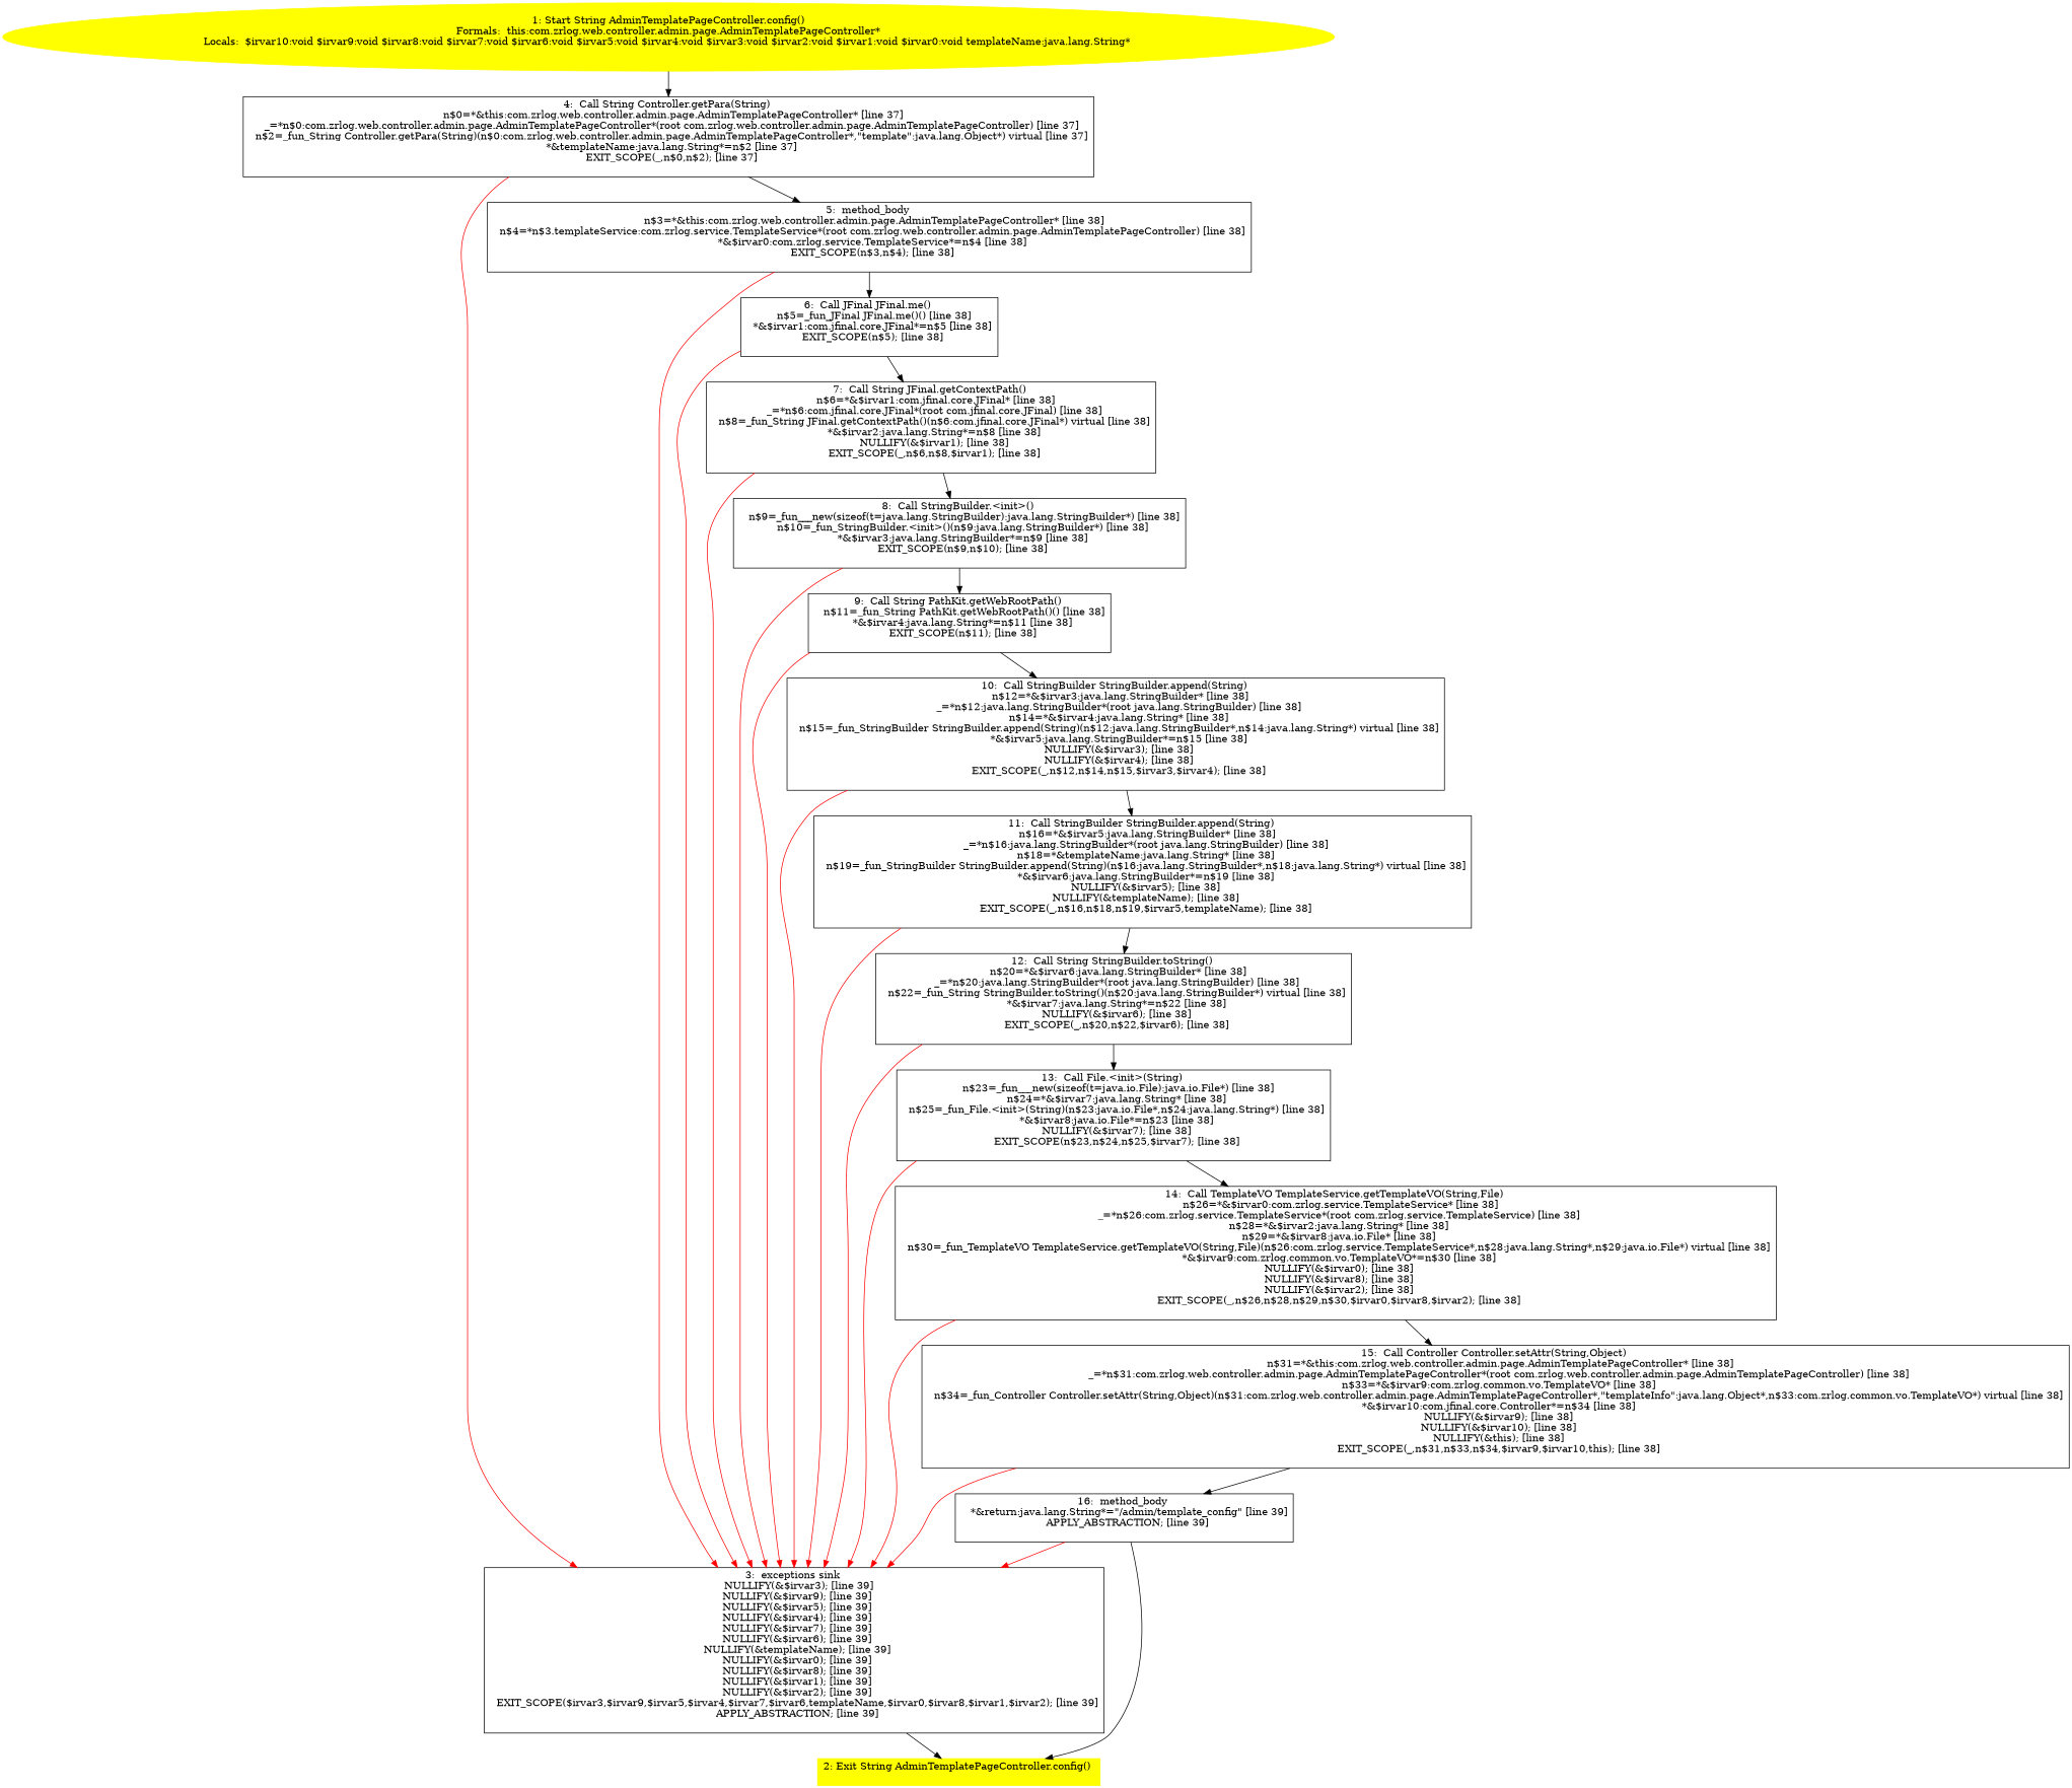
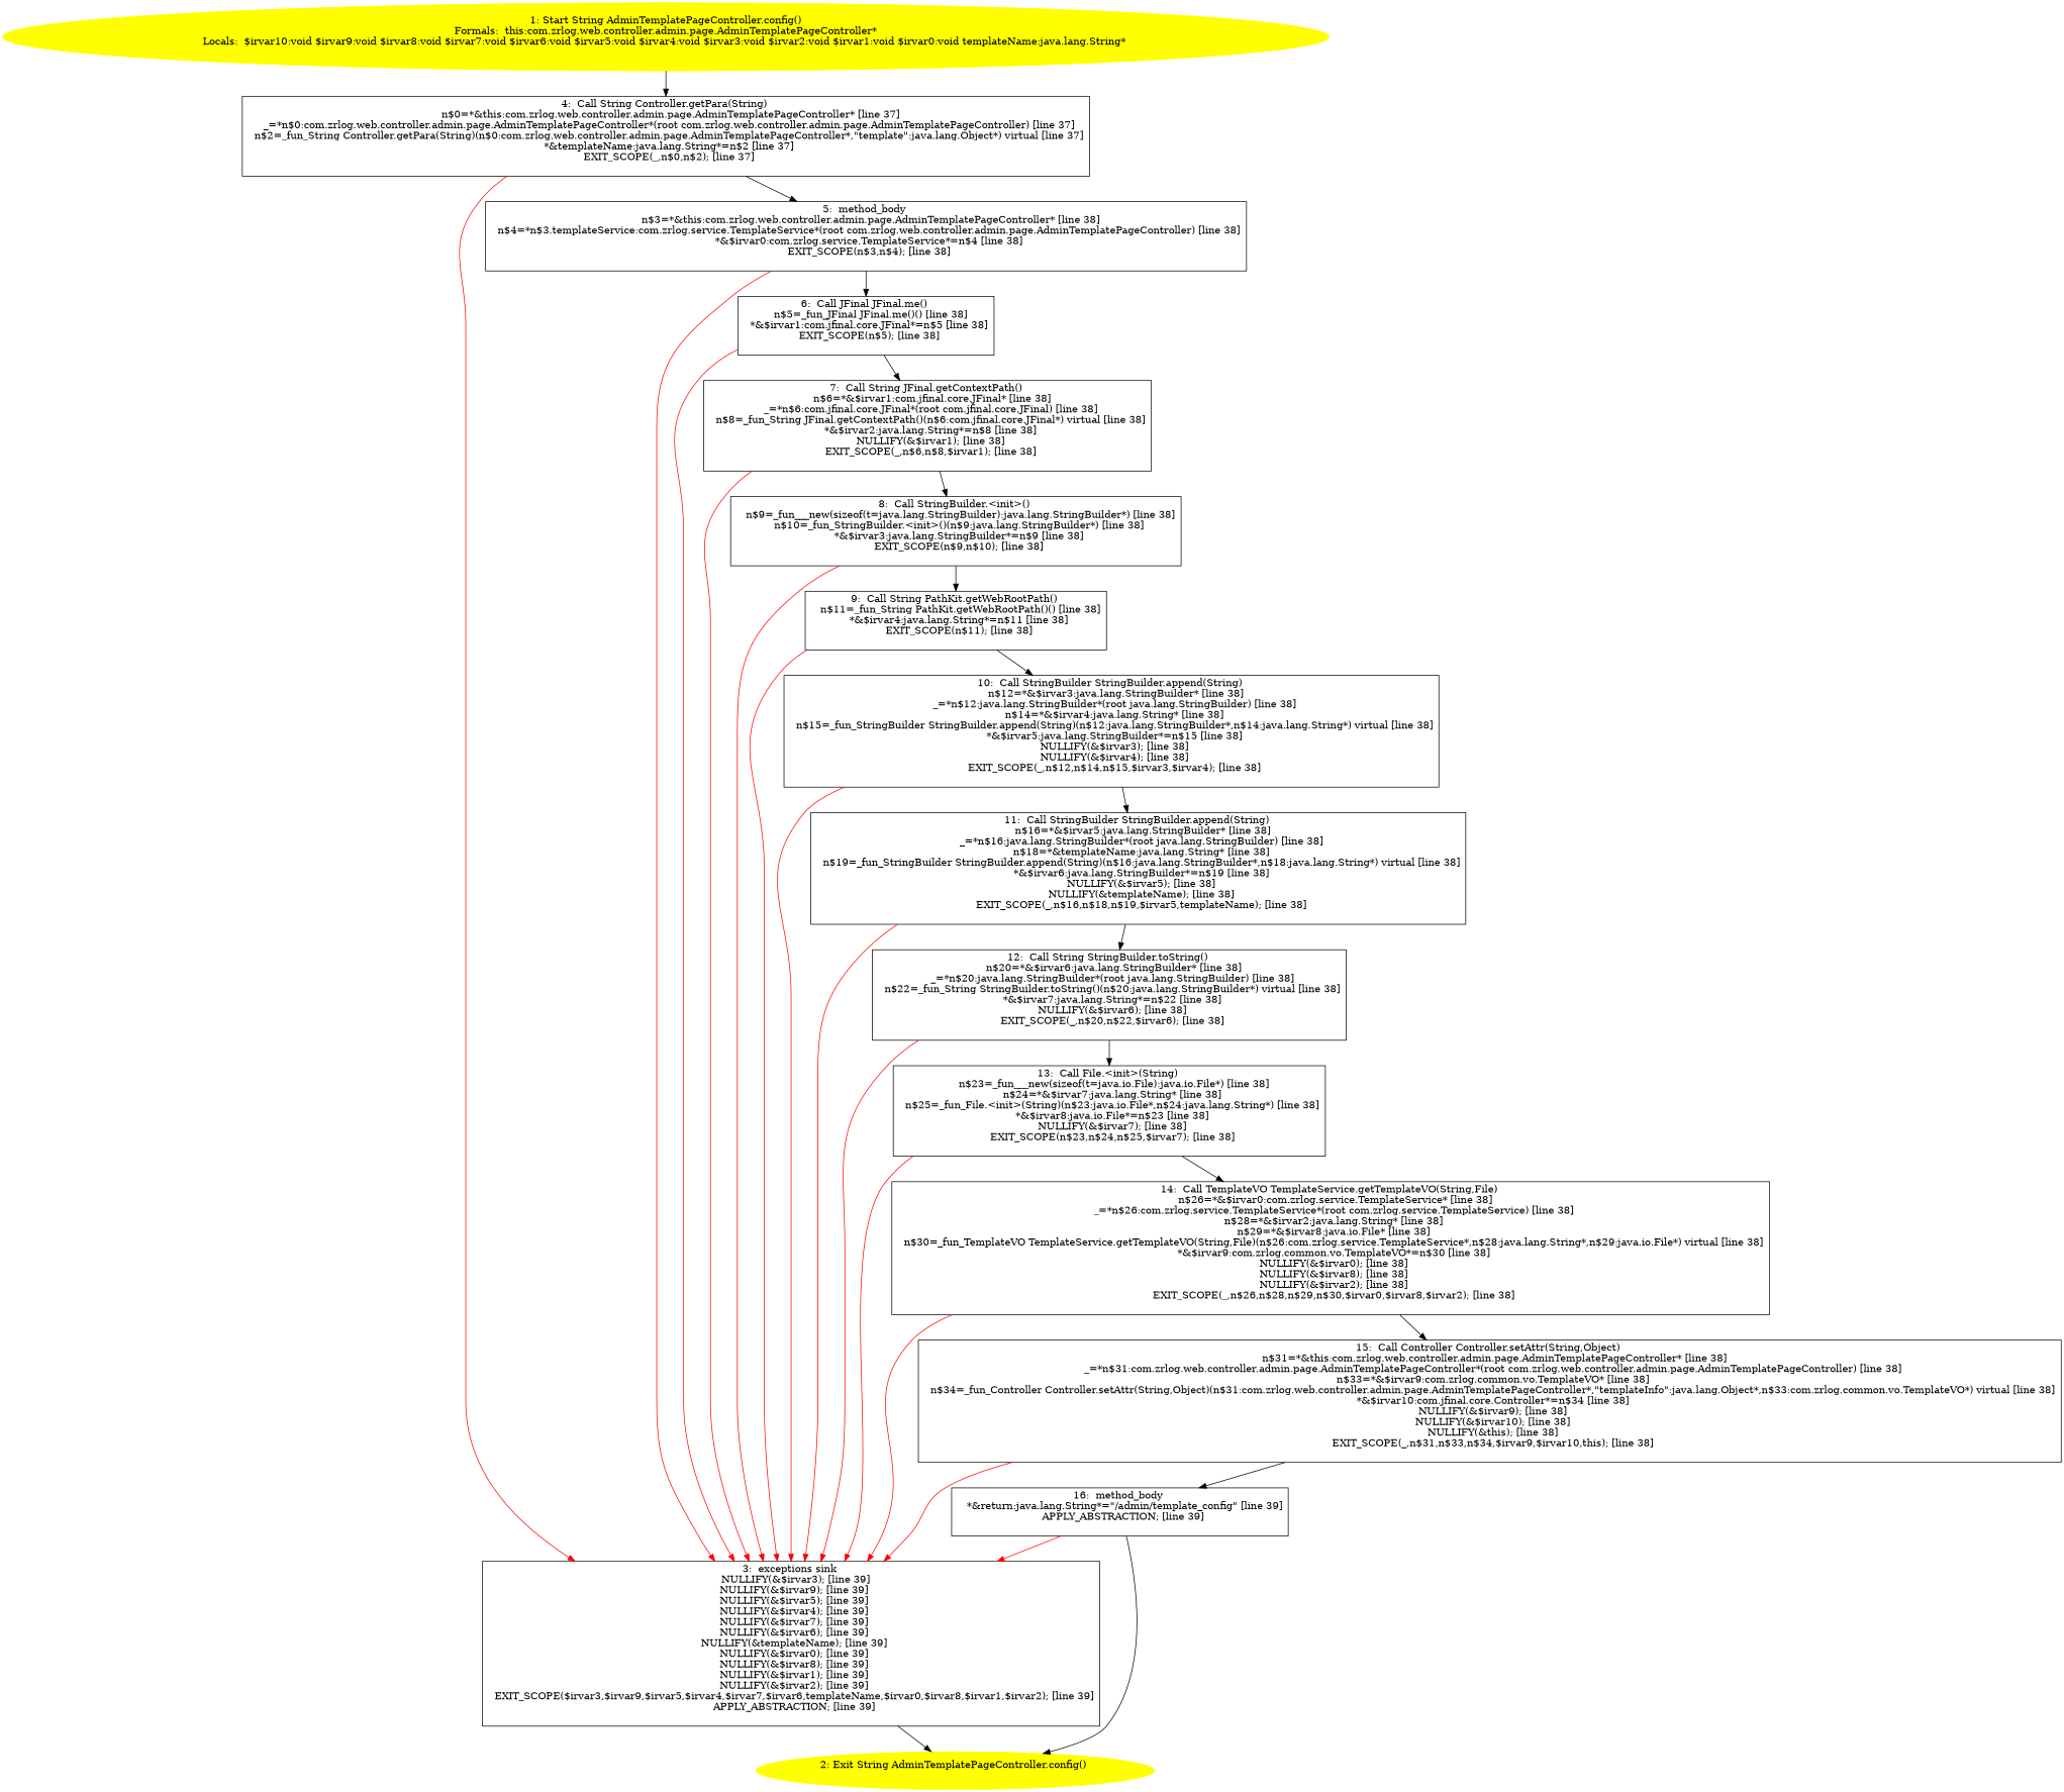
  digraph {
    node [shape=box]
    n1 [color=yellow label="1: Start String AdminTemplatePageController.config()\nFormals:  this:com.zrlog.web.controller.admin.page.AdminTemplatePageController*\nLocals:  $irvar10:void $irvar9:void $irvar8:void $irvar7:void $irvar6:void $irvar5:void $irvar4:void $irvar3:void $irvar2:void $irvar1:void $irvar0:void templateName:java.lang.String* \n  " style=filled shape=""]
    n2 [label="4:  Call String Controller.getPara(String) \n   n$0=*&this:com.zrlog.web.controller.admin.page.AdminTemplatePageController* [line 37]\n  _=*n$0:com.zrlog.web.controller.admin.page.AdminTemplatePageController*(root com.zrlog.web.controller.admin.page.AdminTemplatePageController) [line 37]\n  n$2=_fun_String Controller.getPara(String)(n$0:com.zrlog.web.controller.admin.page.AdminTemplatePageController*,\"template\":java.lang.Object*) virtual [line 37]\n  *&templateName:java.lang.String*=n$2 [line 37]\n  EXIT_SCOPE(_,n$0,n$2); [line 37]\n "]
    n3 [label="3:  exceptions sink \n   NULLIFY(&$irvar3); [line 39]\n  NULLIFY(&$irvar9); [line 39]\n  NULLIFY(&$irvar5); [line 39]\n  NULLIFY(&$irvar4); [line 39]\n  NULLIFY(&$irvar7); [line 39]\n  NULLIFY(&$irvar6); [line 39]\n  NULLIFY(&templateName); [line 39]\n  NULLIFY(&$irvar0); [line 39]\n  NULLIFY(&$irvar8); [line 39]\n  NULLIFY(&$irvar1); [line 39]\n  NULLIFY(&$irvar2); [line 39]\n  EXIT_SCOPE($irvar3,$irvar9,$irvar5,$irvar4,$irvar7,$irvar6,templateName,$irvar0,$irvar8,$irvar1,$irvar2); [line 39]\n  APPLY_ABSTRACTION; [line 39]\n "]
    n4 [label="5:  method_body \n   n$3=*&this:com.zrlog.web.controller.admin.page.AdminTemplatePageController* [line 38]\n  n$4=*n$3.templateService:com.zrlog.service.TemplateService*(root com.zrlog.web.controller.admin.page.AdminTemplatePageController) [line 38]\n  *&$irvar0:com.zrlog.service.TemplateService*=n$4 [line 38]\n  EXIT_SCOPE(n$3,n$4); [line 38]\n "]
-   n5 [color=yellow label="2: Exit String AdminTemplatePageController.config() \n  " style=filled]
+   n5 [color=yellow label="2: Exit String AdminTemplatePageController.config() \n  " style=filled shape=""]
    n6 [label="6:  Call JFinal JFinal.me() \n   n$5=_fun_JFinal JFinal.me()() [line 38]\n  *&$irvar1:com.jfinal.core.JFinal*=n$5 [line 38]\n  EXIT_SCOPE(n$5); [line 38]\n "]
    n7 [label="7:  Call String JFinal.getContextPath() \n   n$6=*&$irvar1:com.jfinal.core.JFinal* [line 38]\n  _=*n$6:com.jfinal.core.JFinal*(root com.jfinal.core.JFinal) [line 38]\n  n$8=_fun_String JFinal.getContextPath()(n$6:com.jfinal.core.JFinal*) virtual [line 38]\n  *&$irvar2:java.lang.String*=n$8 [line 38]\n  NULLIFY(&$irvar1); [line 38]\n  EXIT_SCOPE(_,n$6,n$8,$irvar1); [line 38]\n "]
    n8 [label="8:  Call StringBuilder.<init>() \n   n$9=_fun___new(sizeof(t=java.lang.StringBuilder):java.lang.StringBuilder*) [line 38]\n  n$10=_fun_StringBuilder.<init>()(n$9:java.lang.StringBuilder*) [line 38]\n  *&$irvar3:java.lang.StringBuilder*=n$9 [line 38]\n  EXIT_SCOPE(n$9,n$10); [line 38]\n "]
    n9 [label="9:  Call String PathKit.getWebRootPath() \n   n$11=_fun_String PathKit.getWebRootPath()() [line 38]\n  *&$irvar4:java.lang.String*=n$11 [line 38]\n  EXIT_SCOPE(n$11); [line 38]\n "]
    n10 [label="10:  Call StringBuilder StringBuilder.append(String) \n   n$12=*&$irvar3:java.lang.StringBuilder* [line 38]\n  _=*n$12:java.lang.StringBuilder*(root java.lang.StringBuilder) [line 38]\n  n$14=*&$irvar4:java.lang.String* [line 38]\n  n$15=_fun_StringBuilder StringBuilder.append(String)(n$12:java.lang.StringBuilder*,n$14:java.lang.String*) virtual [line 38]\n  *&$irvar5:java.lang.StringBuilder*=n$15 [line 38]\n  NULLIFY(&$irvar3); [line 38]\n  NULLIFY(&$irvar4); [line 38]\n  EXIT_SCOPE(_,n$12,n$14,n$15,$irvar3,$irvar4); [line 38]\n "]
    n11 [label="11:  Call StringBuilder StringBuilder.append(String) \n   n$16=*&$irvar5:java.lang.StringBuilder* [line 38]\n  _=*n$16:java.lang.StringBuilder*(root java.lang.StringBuilder) [line 38]\n  n$18=*&templateName:java.lang.String* [line 38]\n  n$19=_fun_StringBuilder StringBuilder.append(String)(n$16:java.lang.StringBuilder*,n$18:java.lang.String*) virtual [line 38]\n  *&$irvar6:java.lang.StringBuilder*=n$19 [line 38]\n  NULLIFY(&$irvar5); [line 38]\n  NULLIFY(&templateName); [line 38]\n  EXIT_SCOPE(_,n$16,n$18,n$19,$irvar5,templateName); [line 38]\n "]
    n12 [label="12:  Call String StringBuilder.toString() \n   n$20=*&$irvar6:java.lang.StringBuilder* [line 38]\n  _=*n$20:java.lang.StringBuilder*(root java.lang.StringBuilder) [line 38]\n  n$22=_fun_String StringBuilder.toString()(n$20:java.lang.StringBuilder*) virtual [line 38]\n  *&$irvar7:java.lang.String*=n$22 [line 38]\n  NULLIFY(&$irvar6); [line 38]\n  EXIT_SCOPE(_,n$20,n$22,$irvar6); [line 38]\n "]
    n13 [label="13:  Call File.<init>(String) \n   n$23=_fun___new(sizeof(t=java.io.File):java.io.File*) [line 38]\n  n$24=*&$irvar7:java.lang.String* [line 38]\n  n$25=_fun_File.<init>(String)(n$23:java.io.File*,n$24:java.lang.String*) [line 38]\n  *&$irvar8:java.io.File*=n$23 [line 38]\n  NULLIFY(&$irvar7); [line 38]\n  EXIT_SCOPE(n$23,n$24,n$25,$irvar7); [line 38]\n "]
    n14 [label="14:  Call TemplateVO TemplateService.getTemplateVO(String,File) \n   n$26=*&$irvar0:com.zrlog.service.TemplateService* [line 38]\n  _=*n$26:com.zrlog.service.TemplateService*(root com.zrlog.service.TemplateService) [line 38]\n  n$28=*&$irvar2:java.lang.String* [line 38]\n  n$29=*&$irvar8:java.io.File* [line 38]\n  n$30=_fun_TemplateVO TemplateService.getTemplateVO(String,File)(n$26:com.zrlog.service.TemplateService*,n$28:java.lang.String*,n$29:java.io.File*) virtual [line 38]\n  *&$irvar9:com.zrlog.common.vo.TemplateVO*=n$30 [line 38]\n  NULLIFY(&$irvar0); [line 38]\n  NULLIFY(&$irvar8); [line 38]\n  NULLIFY(&$irvar2); [line 38]\n  EXIT_SCOPE(_,n$26,n$28,n$29,n$30,$irvar0,$irvar8,$irvar2); [line 38]\n "]
    n15 [label="15:  Call Controller Controller.setAttr(String,Object) \n   n$31=*&this:com.zrlog.web.controller.admin.page.AdminTemplatePageController* [line 38]\n  _=*n$31:com.zrlog.web.controller.admin.page.AdminTemplatePageController*(root com.zrlog.web.controller.admin.page.AdminTemplatePageController) [line 38]\n  n$33=*&$irvar9:com.zrlog.common.vo.TemplateVO* [line 38]\n  n$34=_fun_Controller Controller.setAttr(String,Object)(n$31:com.zrlog.web.controller.admin.page.AdminTemplatePageController*,\"templateInfo\":java.lang.Object*,n$33:com.zrlog.common.vo.TemplateVO*) virtual [line 38]\n  *&$irvar10:com.jfinal.core.Controller*=n$34 [line 38]\n  NULLIFY(&$irvar9); [line 38]\n  NULLIFY(&$irvar10); [line 38]\n  NULLIFY(&this); [line 38]\n  EXIT_SCOPE(_,n$31,n$33,n$34,$irvar9,$irvar10,this); [line 38]\n "]
    n16 [label="16:  method_body \n   *&return:java.lang.String*=\"/admin/template_config\" [line 39]\n  APPLY_ABSTRACTION; [line 39]\n "]
    n1 -> n2
    n2 -> n3 [color=red]
    n2 -> n4
    n3 -> n5
    n4 -> n3 [color=red]
    n4 -> n6
    n6 -> n3 [color=red]
    n6 -> n7
    n7 -> n3 [color=red]
    n7 -> n8
    n8 -> n3 [color=red]
    n8 -> n9
    n9 -> n3 [color=red]
    n9 -> n10
    n10 -> n3 [color=red]
    n10 -> n11
    n11 -> n3 [color=red]
    n11 -> n12
    n12 -> n3 [color=red]
    n12 -> n13
    n13 -> n3 [color=red]
    n13 -> n14
    n14 -> n3 [color=red]
    n14 -> n15
    n15 -> n3 [color=red]
    n15 -> n16
    n16 -> n3 [color=red]
    n16 -> n5
  }
